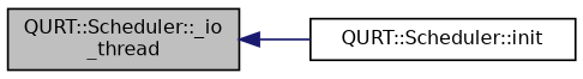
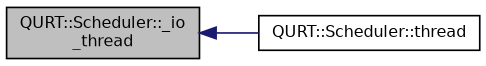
  digraph {
    rankdir=LR
    node [color=black fontname=Helvetica fontsize=10 shape=record style=filled]
    n1 [fillcolor=grey75 fontcolor=black height=0.2 label="QURT::Scheduler::_io\l_thread" width=0.4]
-   n2 [fillcolor=white height=0.2 label="QURT::Scheduler::init" width=0.4]
+   n2 [fillcolor=white height=0.2 label="QURT::Scheduler::thread" width=0.4]
    n1 -> n2 [color=midnightblue dir=back fontname=Helvetica fontsize=10 labelfontname=Helvetica labelfontsize=10 style=solid]
  }
